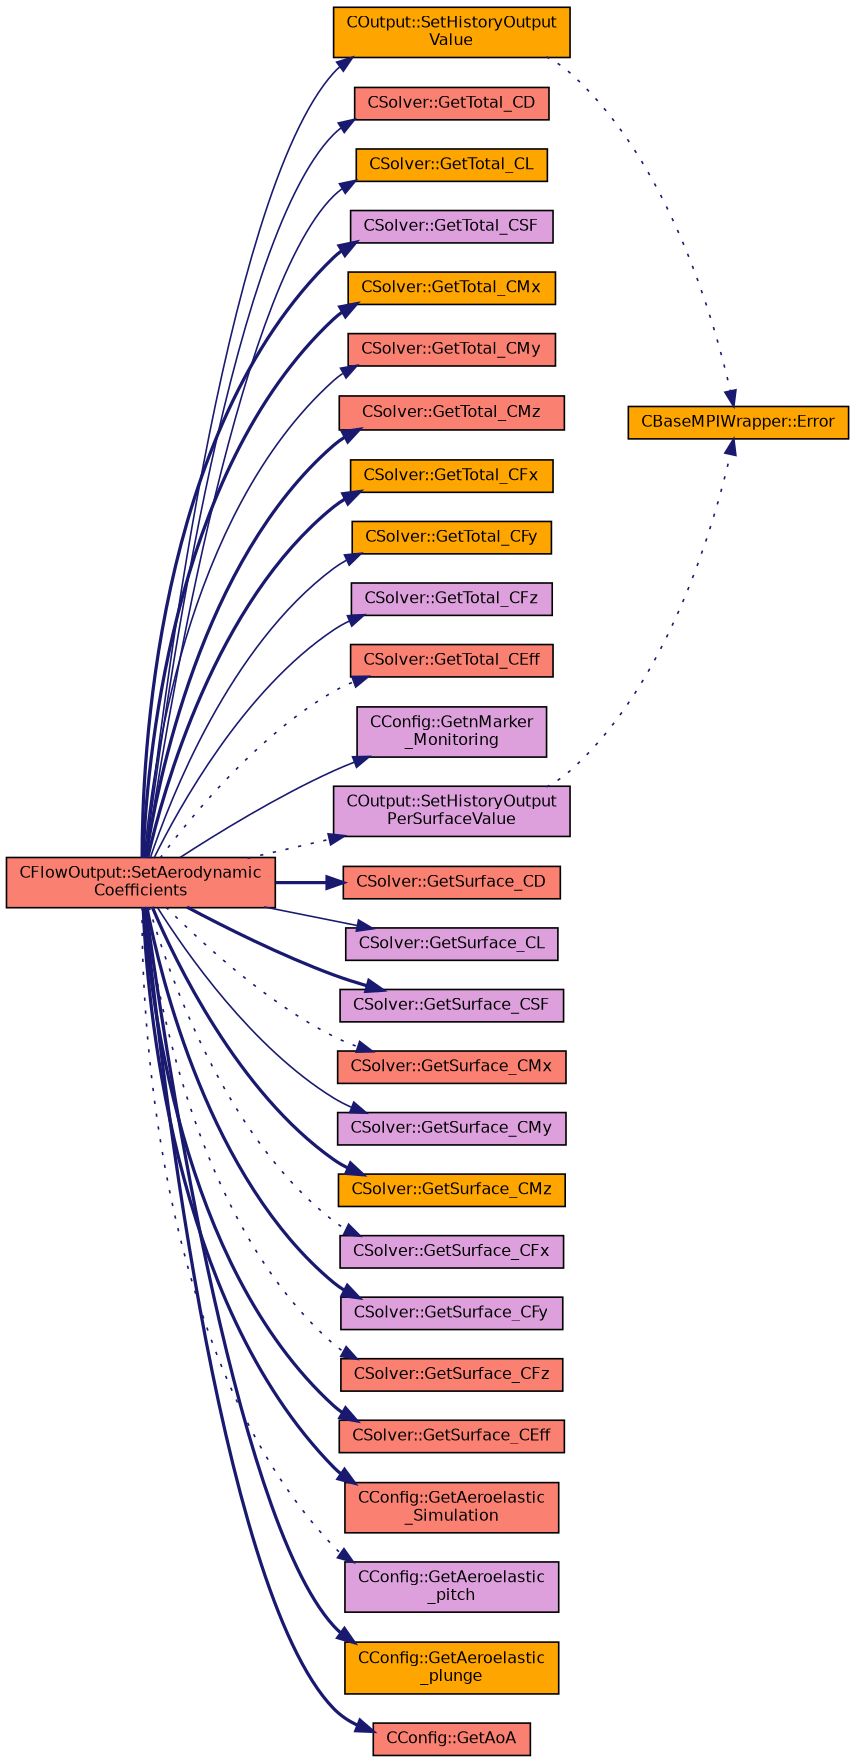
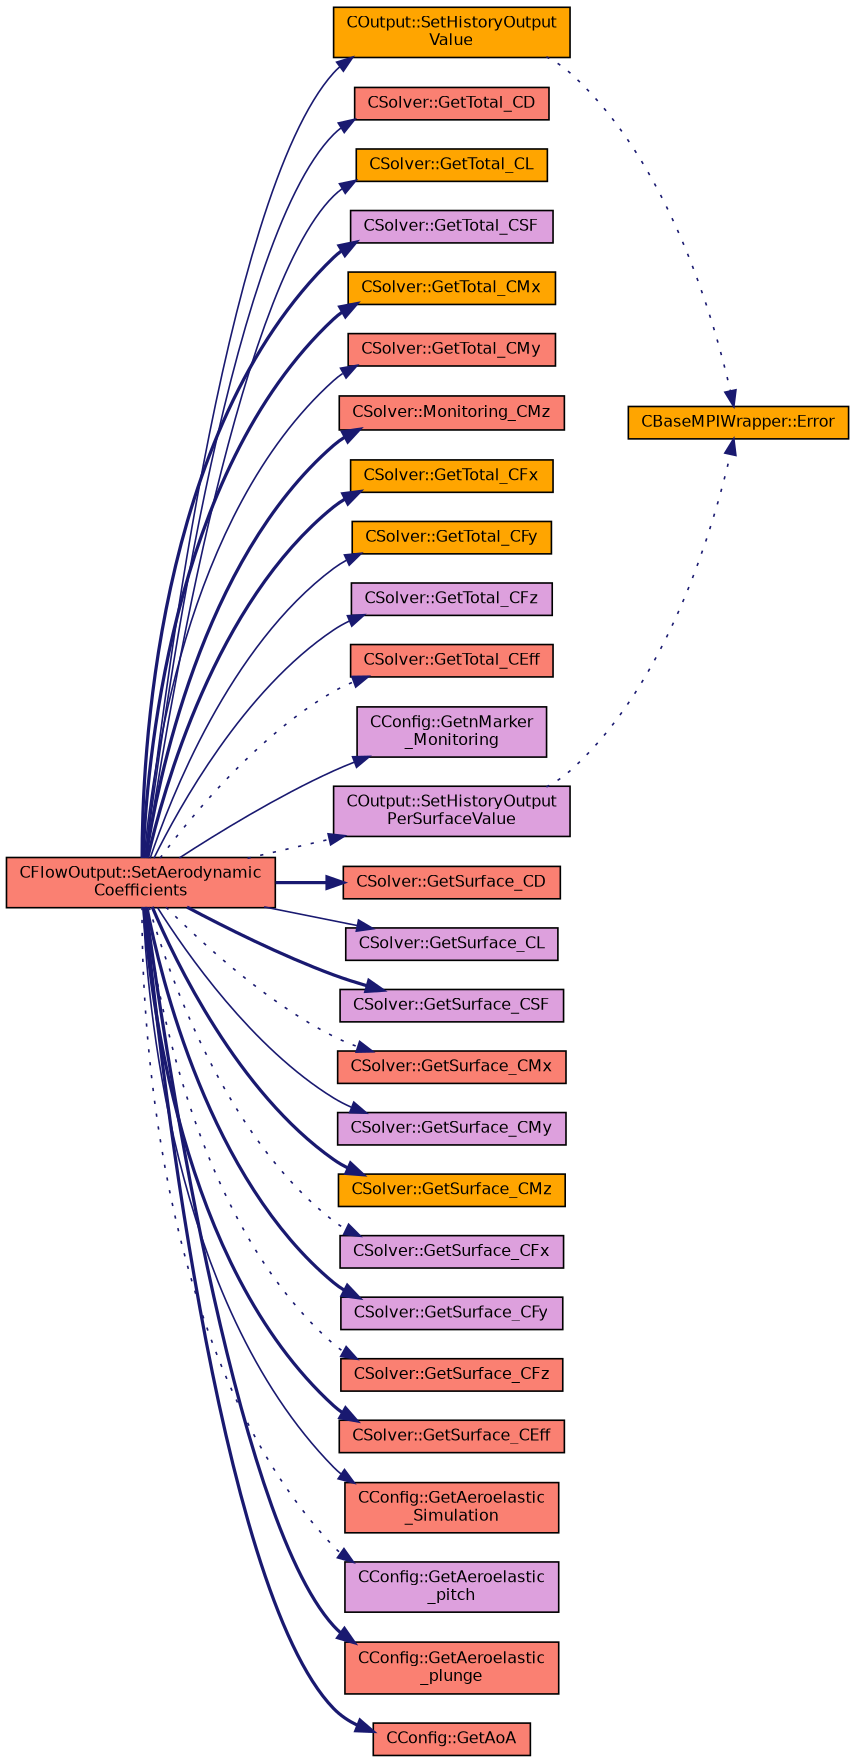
  digraph {
    rankdir=LR
    node [color=black fillcolor=salmon fontname=Helvetica fontsize=10 shape=record style=filled]
    edge [color=midnightblue fontname=Helvetica fontsize=10 labelfontname=Helvetica labelfontsize=10 style=bold]
    n1 [fontcolor=black height=0.2 label="CFlowOutput::SetAerodynamic\lCoefficients" width=0.4]
    n2 [fillcolor=orange height=0.2 label="COutput::SetHistoryOutput\lValue" width=0.4]
    n3 [height=0.2 label="CSolver::GetTotal_CD" width=0.4]
    n4 [fillcolor=orange height=0.2 label="CSolver::GetTotal_CL" width=0.4]
    n5 [fillcolor=plum height=0.2 label="CSolver::GetTotal_CSF" width=0.4]
    n6 [fillcolor=orange height=0.2 label="CSolver::GetTotal_CMx" width=0.4]
    n7 [height=0.2 label="CSolver::GetTotal_CMy" width=0.4]
-   n8 [height=0.2 label="CSolver::GetTotal_CMz" width=0.4]
+   n8 [height=0.2 label="CSolver::Monitoring_CMz" width=0.4]
    n9 [fillcolor=orange height=0.2 label="CSolver::GetTotal_CFx" width=0.4]
    n10 [fillcolor=orange height=0.2 label="CSolver::GetTotal_CFy" width=0.4]
    n11 [fillcolor=plum height=0.2 label="CSolver::GetTotal_CFz" width=0.4]
    n12 [height=0.2 label="CSolver::GetTotal_CEff" width=0.4]
    n13 [fillcolor=plum height=0.2 label="CConfig::GetnMarker\l_Monitoring" width=0.4]
    n14 [fillcolor=plum height=0.2 label="COutput::SetHistoryOutput\lPerSurfaceValue" width=0.4]
    n15 [height=0.2 label="CSolver::GetSurface_CD" width=0.4]
    n16 [fillcolor=plum height=0.2 label="CSolver::GetSurface_CL" width=0.4]
    n17 [fillcolor=plum height=0.2 label="CSolver::GetSurface_CSF" width=0.4]
    n18 [height=0.2 label="CSolver::GetSurface_CMx" width=0.4]
    n19 [fillcolor=plum height=0.2 label="CSolver::GetSurface_CMy" width=0.4]
    n20 [fillcolor=orange height=0.2 label="CSolver::GetSurface_CMz" width=0.4]
    n21 [fillcolor=plum height=0.2 label="CSolver::GetSurface_CFx" width=0.4]
    n22 [fillcolor=plum height=0.2 label="CSolver::GetSurface_CFy" width=0.4]
    n23 [height=0.2 label="CSolver::GetSurface_CFz" width=0.4]
    n24 [height=0.2 label="CSolver::GetSurface_CEff" width=0.4]
    n25 [height=0.2 label="CConfig::GetAeroelastic\l_Simulation" width=0.4]
    n26 [fillcolor=plum height=0.2 label="CConfig::GetAeroelastic\l_pitch" width=0.4]
-   n27 [fillcolor=orange height=0.2 label="CConfig::GetAeroelastic\l_plunge" width=0.4]
+   n27 [height=0.2 label="CConfig::GetAeroelastic\l_plunge" width=0.4]
    n28 [height=0.2 label="CConfig::GetAoA" width=0.4]
    n29 [fillcolor=orange height=0.2 label="CBaseMPIWrapper::Error" width=0.4]
    n1 -> n2 [style=solid]
    n1 -> n3 [style=solid]
    n1 -> n4 [style=solid]
    n1 -> n5
    n1 -> n6
    n1 -> n7 [style=solid]
    n1 -> n8
    n1 -> n9
    n1 -> n10 [style=solid]
    n1 -> n11 [style=solid]
    n1 -> n12 [style=dotted]
    n1 -> n13 [style=solid]
    n1 -> n14 [style=dotted]
    n1 -> n15
    n1 -> n16 [style=solid]
    n1 -> n17
    n1 -> n18 [style=dotted]
    n1 -> n19 [style=solid]
    n1 -> n20
    n1 -> n21 [style=dotted]
    n1 -> n22
    n1 -> n23 [style=dotted]
    n1 -> n24
-   n1 -> n25
+   n1 -> n25 [style=solid]
    n1 -> n26 [style=dotted]
    n1 -> n27
    n1 -> n28
    n2 -> n29 [style=dotted]
    n14 -> n29 [style=dotted]
  }
